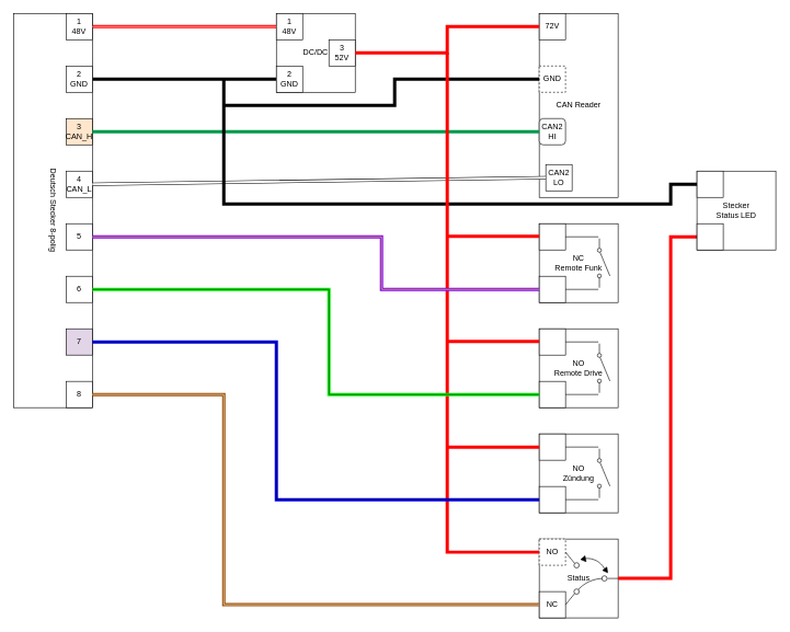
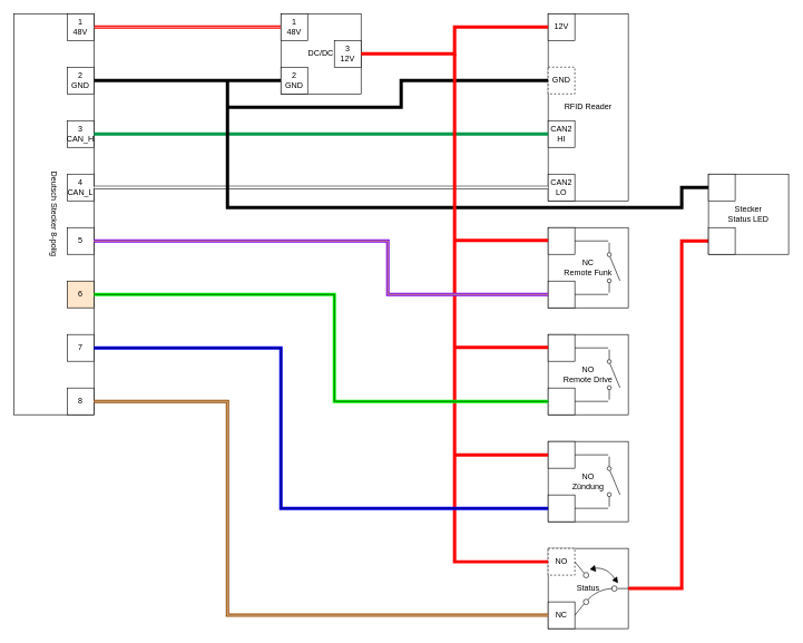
  <mxCell id="0" />
  <mxCell id="1" parent="0" />
  <mxCell id="2" value="Deutsch Stecker 8-polig" style="rounded=0;whiteSpace=wrap;html=1;textDirection=vertical-rl;" parent="1" vertex="1"><mxGeometry x="20" y="20" width="120" height="600" as="geometry" /></mxCell>
  <mxCell id="3" value="8" style="whiteSpace=wrap;html=1;aspect=fixed;" parent="1" vertex="1"><mxGeometry x="100" y="580" width="40" height="40" as="geometry" /></mxCell>
- <mxCell id="4" value="7" style="whiteSpace=wrap;html=1;aspect=fixed;fillColor=#e1d5e7;" parent="1" vertex="1"><mxGeometry x="100" y="500" width="40" height="40" as="geometry" /></mxCell>
- <mxCell id="5" value="6" style="whiteSpace=wrap;html=1;aspect=fixed;" parent="1" vertex="1"><mxGeometry x="100" y="420" width="40" height="40" as="geometry" /></mxCell>
+ <mxCell id="4" value="7" style="whiteSpace=wrap;html=1;aspect=fixed;" parent="1" vertex="1"><mxGeometry x="100" y="500" width="40" height="40" as="geometry" /></mxCell>
+ <mxCell id="5" value="6" style="whiteSpace=wrap;html=1;aspect=fixed;fillColor=#ffe6cc;" parent="1" vertex="1"><mxGeometry x="100" y="420" width="40" height="40" as="geometry" /></mxCell>
  <mxCell id="6" value="5" style="whiteSpace=wrap;html=1;aspect=fixed;" parent="1" vertex="1"><mxGeometry x="100" y="340" width="40" height="40" as="geometry" /></mxCell>
  <mxCell id="7" value="4&lt;br&gt;CAN_L" style="whiteSpace=wrap;html=1;aspect=fixed;" parent="1" vertex="1"><mxGeometry x="100" y="260" width="40" height="40" as="geometry" /></mxCell>
- <mxCell id="8" value="3&lt;br&gt;CAN_H" style="whiteSpace=wrap;html=1;aspect=fixed;fillColor=#ffe6cc;" parent="1" vertex="1"><mxGeometry x="100" y="180" width="40" height="40" as="geometry" /></mxCell>
+ <mxCell id="8" value="3&lt;br&gt;CAN_H" style="whiteSpace=wrap;html=1;aspect=fixed;" parent="1" vertex="1"><mxGeometry x="100" y="180" width="40" height="40" as="geometry" /></mxCell>
  <mxCell id="9" style="edgeStyle=orthogonalEdgeStyle;rounded=0;orthogonalLoop=1;jettySize=auto;html=1;entryX=0;entryY=0.5;entryDx=0;entryDy=0;strokeWidth=5;targetPerimeterSpacing=0;jumpSize=5;endArrow=none;endFill=0;" parent="1" source="10" target="16" edge="1"><mxGeometry relative="1" as="geometry" /></mxCell>
  <mxCell id="10" value="2&lt;br&gt;GND" style="whiteSpace=wrap;html=1;aspect=fixed;" parent="1" vertex="1"><mxGeometry x="100" y="100" width="40" height="40" as="geometry" /></mxCell>
  <mxCell id="11" style="edgeStyle=orthogonalEdgeStyle;rounded=0;orthogonalLoop=1;jettySize=auto;html=1;strokeWidth=5;endArrow=none;endFill=0;strokeColor=#FF0000;entryX=0;entryY=0.5;entryDx=0;entryDy=0;" parent="1" source="12" target="14" edge="1"><mxGeometry relative="1" as="geometry"><mxPoint x="370" y="40" as="targetPoint" /><Array as="points" /></mxGeometry></mxCell>
  <mxCell id="12" value="1&lt;br&gt;48V" style="whiteSpace=wrap;html=1;aspect=fixed;" parent="1" vertex="1"><mxGeometry x="100" y="20" width="40" height="40" as="geometry" /></mxCell>
  <mxCell id="13" value="DC/DC" style="whiteSpace=wrap;html=1;aspect=fixed;" parent="1" vertex="1"><mxGeometry x="420" y="20" width="120" height="120" as="geometry" /></mxCell>
  <mxCell id="14" value="1&lt;br&gt;48V" style="whiteSpace=wrap;html=1;aspect=fixed;" parent="1" vertex="1"><mxGeometry x="420" y="20" width="40" height="40" as="geometry" /></mxCell>
- <mxCell id="15" value="3&lt;br&gt;52V" style="whiteSpace=wrap;html=1;aspect=fixed;" parent="1" vertex="1"><mxGeometry x="500" y="60" width="40" height="40" as="geometry" /></mxCell>
+ <mxCell id="15" value="3&lt;br&gt;12V" style="whiteSpace=wrap;html=1;aspect=fixed;" parent="1" vertex="1"><mxGeometry x="500" y="60" width="40" height="40" as="geometry" /></mxCell>
  <mxCell id="16" value="2&lt;br&gt;GND" style="whiteSpace=wrap;html=1;aspect=fixed;" parent="1" vertex="1"><mxGeometry x="420" y="100" width="40" height="40" as="geometry" /></mxCell>
  <mxCell id="17" value="" style="endArrow=none;html=1;rounded=0;entryX=0;entryY=0.5;entryDx=0;entryDy=0;strokeColor=#FFFFFF;" parent="1" target="14" edge="1"><mxGeometry width="50" height="50" relative="1" as="geometry"><mxPoint x="140" y="40" as="sourcePoint" /><mxPoint x="190" y="-10" as="targetPoint" /></mxGeometry></mxCell>
- <mxCell id="18" value="CAN Reader" style="rounded=0;whiteSpace=wrap;html=1;" parent="1" vertex="1"><mxGeometry x="820" y="20" width="120" height="280" as="geometry" /></mxCell>
- <mxCell id="19" value="CAN2&lt;br&gt;LO" style="whiteSpace=wrap;html=1;aspect=fixed;" parent="1" vertex="1"><mxGeometry x="830" y="250" width="40" height="40" as="geometry" /></mxCell>
- <mxCell id="20" value="CAN2&lt;br&gt;HI" style="whiteSpace=wrap;html=1;aspect=fixed;rounded=1;" parent="1" vertex="1"><mxGeometry x="820" y="180" width="40" height="40" as="geometry" /></mxCell>
+ <mxCell id="18" value="RFID Reader" style="rounded=0;whiteSpace=wrap;html=1;" parent="1" vertex="1"><mxGeometry x="820" y="20" width="120" height="280" as="geometry" /></mxCell>
+ <mxCell id="19" value="CAN2&lt;br&gt;LO" style="whiteSpace=wrap;html=1;aspect=fixed;" parent="1" vertex="1"><mxGeometry x="820" y="260" width="40" height="40" as="geometry" /></mxCell>
+ <mxCell id="20" value="CAN2&lt;br&gt;HI" style="whiteSpace=wrap;html=1;aspect=fixed;" parent="1" vertex="1"><mxGeometry x="820" y="180" width="40" height="40" as="geometry" /></mxCell>
  <mxCell id="21" value="GND" style="whiteSpace=wrap;html=1;aspect=fixed;dashed=1;" parent="1" vertex="1"><mxGeometry x="820" y="100" width="40" height="40" as="geometry" /></mxCell>
- <mxCell id="22" value="72V" style="whiteSpace=wrap;html=1;aspect=fixed;" parent="1" vertex="1"><mxGeometry x="820" y="20" width="40" height="40" as="geometry" /></mxCell>
+ <mxCell id="22" value="12V" style="whiteSpace=wrap;html=1;aspect=fixed;" parent="1" vertex="1"><mxGeometry x="820" y="20" width="40" height="40" as="geometry" /></mxCell>
  <mxCell id="23" value="" style="endArrow=none;html=1;rounded=0;entryX=0;entryY=0.5;entryDx=0;entryDy=0;strokeWidth=5;" parent="1" target="19" edge="1"><mxGeometry width="50" height="50" relative="1" as="geometry"><mxPoint x="140" y="280" as="sourcePoint" /><mxPoint x="190" y="230" as="targetPoint" /></mxGeometry></mxCell>
  <mxCell id="24" value="" style="endArrow=none;html=1;rounded=0;entryX=0;entryY=0.5;entryDx=0;entryDy=0;strokeWidth=5;strokeColor=#00994D;" parent="1" target="20" edge="1"><mxGeometry width="50" height="50" relative="1" as="geometry"><mxPoint x="140" y="200" as="sourcePoint" /><mxPoint x="190" y="150" as="targetPoint" /></mxGeometry></mxCell>
  <mxCell id="25" value="" style="endArrow=none;html=1;rounded=0;entryX=0;entryY=0.5;entryDx=0;entryDy=0;strokeColor=#FFFFFF;strokeWidth=3;" parent="1" target="19" edge="1"><mxGeometry width="50" height="50" relative="1" as="geometry"><mxPoint x="140" y="280" as="sourcePoint" /><mxPoint x="190" y="230" as="targetPoint" /></mxGeometry></mxCell>
  <mxCell id="26" value="" style="endArrow=none;html=1;rounded=0;entryX=0;entryY=0.5;entryDx=0;entryDy=0;strokeColor=#FF0000;strokeWidth=5;" parent="1" target="22" edge="1"><mxGeometry width="50" height="50" relative="1" as="geometry"><mxPoint x="540" y="80" as="sourcePoint" /><mxPoint x="590" y="30" as="targetPoint" /><Array as="points"><mxPoint x="680" y="80" /><mxPoint x="680" y="40" /></Array></mxGeometry></mxCell>
  <mxCell id="27" value="" style="endArrow=none;html=1;rounded=0;strokeWidth=5;exitX=0;exitY=0.5;exitDx=0;exitDy=0;" parent="1" source="64" edge="1"><mxGeometry width="50" height="50" relative="1" as="geometry"><mxPoint x="1020" y="310" as="sourcePoint" /><mxPoint x="340" y="120" as="targetPoint" /><Array as="points"><mxPoint x="1020" y="280" /><mxPoint x="1020" y="310" /><mxPoint x="340" y="310" /></Array></mxGeometry></mxCell>
  <mxCell id="28" value="" style="endArrow=none;html=1;rounded=0;strokeWidth=5;exitX=0;exitY=0.5;exitDx=0;exitDy=0;" parent="1" source="21" edge="1"><mxGeometry width="50" height="50" relative="1" as="geometry"><mxPoint x="350" y="330" as="sourcePoint" /><mxPoint x="340" y="160" as="targetPoint" /><Array as="points"><mxPoint x="600" y="120" /><mxPoint x="600" y="160" /></Array></mxGeometry></mxCell>
  <mxCell id="29" value="NC&lt;br&gt;Remote Funk" style="whiteSpace=wrap;html=1;aspect=fixed;" parent="1" vertex="1"><mxGeometry x="820" y="340" width="120" height="120" as="geometry" /></mxCell>
  <mxCell id="30" value="" style="whiteSpace=wrap;html=1;aspect=fixed;" parent="1" vertex="1"><mxGeometry x="820" y="420" width="40" height="40" as="geometry" /></mxCell>
  <mxCell id="31" value="" style="whiteSpace=wrap;html=1;aspect=fixed;" parent="1" vertex="1"><mxGeometry x="820" y="340" width="40" height="40" as="geometry" /></mxCell>
  <mxCell id="32" value="" style="endArrow=none;html=1;rounded=0;" parent="1" edge="1"><mxGeometry width="50" height="50" relative="1" as="geometry"><mxPoint x="860" y="360" as="sourcePoint" /><mxPoint x="910" y="360" as="targetPoint" /></mxGeometry></mxCell>
  <mxCell id="33" value="" style="endArrow=none;html=1;rounded=0;" parent="1" edge="1"><mxGeometry width="50" height="50" relative="1" as="geometry"><mxPoint x="860" y="440" as="sourcePoint" /><mxPoint x="910" y="440" as="targetPoint" /></mxGeometry></mxCell>
  <mxCell id="34" value="" style="html=1;shape=mxgraph.electrical.electro-mechanical.singleSwitch;aspect=fixed;elSwitchState=off;rotation=90;" parent="1" vertex="1"><mxGeometry x="880" y="390" width="75" height="20" as="geometry" /></mxCell>
  <mxCell id="35" value="NO&lt;br&gt;Remote Drive" style="whiteSpace=wrap;html=1;aspect=fixed;" parent="1" vertex="1"><mxGeometry x="820" y="500" width="120" height="120" as="geometry" /></mxCell>
  <mxCell id="36" value="" style="whiteSpace=wrap;html=1;aspect=fixed;" parent="1" vertex="1"><mxGeometry x="820" y="580" width="40" height="40" as="geometry" /></mxCell>
  <mxCell id="37" value="" style="whiteSpace=wrap;html=1;aspect=fixed;" parent="1" vertex="1"><mxGeometry x="820" y="500" width="40" height="40" as="geometry" /></mxCell>
  <mxCell id="38" value="" style="endArrow=none;html=1;rounded=0;" parent="1" edge="1"><mxGeometry width="50" height="50" relative="1" as="geometry"><mxPoint x="860" y="520" as="sourcePoint" /><mxPoint x="910" y="520" as="targetPoint" /></mxGeometry></mxCell>
  <mxCell id="39" value="" style="endArrow=none;html=1;rounded=0;" parent="1" edge="1"><mxGeometry width="50" height="50" relative="1" as="geometry"><mxPoint x="860" y="600" as="sourcePoint" /><mxPoint x="910" y="600" as="targetPoint" /></mxGeometry></mxCell>
  <mxCell id="40" value="" style="html=1;shape=mxgraph.electrical.electro-mechanical.singleSwitch;aspect=fixed;elSwitchState=off;rotation=90;" parent="1" vertex="1"><mxGeometry x="880" y="550" width="75" height="20" as="geometry" /></mxCell>
  <mxCell id="41" value="NO&lt;br&gt;Zündung" style="whiteSpace=wrap;html=1;aspect=fixed;" parent="1" vertex="1"><mxGeometry x="820" y="660" width="120" height="120" as="geometry" /></mxCell>
  <mxCell id="42" value="" style="whiteSpace=wrap;html=1;aspect=fixed;" parent="1" vertex="1"><mxGeometry x="820" y="740" width="40" height="40" as="geometry" /></mxCell>
  <mxCell id="43" value="" style="whiteSpace=wrap;html=1;aspect=fixed;" parent="1" vertex="1"><mxGeometry x="820" y="660" width="40" height="40" as="geometry" /></mxCell>
  <mxCell id="44" value="" style="endArrow=none;html=1;rounded=0;" parent="1" edge="1"><mxGeometry width="50" height="50" relative="1" as="geometry"><mxPoint x="860" y="680" as="sourcePoint" /><mxPoint x="910" y="680" as="targetPoint" /></mxGeometry></mxCell>
  <mxCell id="45" value="" style="endArrow=none;html=1;rounded=0;" parent="1" edge="1"><mxGeometry width="50" height="50" relative="1" as="geometry"><mxPoint x="860" y="760" as="sourcePoint" /><mxPoint x="910" y="760" as="targetPoint" /></mxGeometry></mxCell>
  <mxCell id="46" value="" style="html=1;shape=mxgraph.electrical.electro-mechanical.singleSwitch;aspect=fixed;elSwitchState=off;rotation=90;" parent="1" vertex="1"><mxGeometry x="880" y="710" width="75" height="20" as="geometry" /></mxCell>
  <mxCell id="47" value="Status" style="whiteSpace=wrap;html=1;aspect=fixed;" parent="1" vertex="1"><mxGeometry x="820" y="820" width="120" height="120" as="geometry" /></mxCell>
  <mxCell id="48" value="NC" style="whiteSpace=wrap;html=1;aspect=fixed;" parent="1" vertex="1"><mxGeometry x="820" y="900" width="40" height="40" as="geometry" /></mxCell>
  <mxCell id="49" value="NO" style="whiteSpace=wrap;html=1;aspect=fixed;dashed=1;" parent="1" vertex="1"><mxGeometry x="820" y="820" width="40" height="40" as="geometry" /></mxCell>
  <mxCell id="50" value="" style="endArrow=none;html=1;rounded=0;strokeColor=#FF0000;strokeWidth=5;exitX=0;exitY=0.5;exitDx=0;exitDy=0;" parent="1" source="49" edge="1"><mxGeometry width="50" height="50" relative="1" as="geometry"><mxPoint x="680" y="840" as="sourcePoint" /><mxPoint x="680" y="80" as="targetPoint" /><Array as="points"><mxPoint x="680" y="840" /></Array></mxGeometry></mxCell>
  <mxCell id="51" value="" style="endArrow=none;html=1;rounded=0;entryX=0;entryY=0.5;entryDx=0;entryDy=0;strokeColor=#FF0000;strokeWidth=5;" parent="1" target="43" edge="1"><mxGeometry width="50" height="50" relative="1" as="geometry"><mxPoint x="680" y="680" as="sourcePoint" /><mxPoint x="674" y="670" as="targetPoint" /><Array as="points"><mxPoint x="750" y="680" /></Array></mxGeometry></mxCell>
  <mxCell id="52" value="" style="endArrow=none;html=1;rounded=0;entryX=0;entryY=0.5;entryDx=0;entryDy=0;strokeColor=#FF0000;strokeWidth=5;" parent="1" edge="1"><mxGeometry width="50" height="50" relative="1" as="geometry"><mxPoint x="680" y="519.41" as="sourcePoint" /><mxPoint x="820" y="519.41" as="targetPoint" /><Array as="points"><mxPoint x="750" y="519.41" /></Array></mxGeometry></mxCell>
  <mxCell id="53" value="" style="endArrow=none;html=1;rounded=0;entryX=0;entryY=0.5;entryDx=0;entryDy=0;strokeColor=#FF0000;strokeWidth=5;" parent="1" edge="1"><mxGeometry width="50" height="50" relative="1" as="geometry"><mxPoint x="680" y="359.41" as="sourcePoint" /><mxPoint x="820" y="359.41" as="targetPoint" /><Array as="points"><mxPoint x="750" y="359.41" /></Array></mxGeometry></mxCell>
  <mxCell id="54" value="" style="endArrow=none;html=1;rounded=0;entryX=0;entryY=0.5;entryDx=0;entryDy=0;strokeColor=#7F00FF;strokeWidth=5;" parent="1" target="30" edge="1"><mxGeometry width="50" height="50" relative="1" as="geometry"><mxPoint x="140" y="360" as="sourcePoint" /><mxPoint x="190" y="310" as="targetPoint" /><Array as="points"><mxPoint x="580" y="360" /><mxPoint x="580" y="440" /></Array></mxGeometry></mxCell>
  <mxCell id="55" value="" style="endArrow=none;html=1;rounded=0;entryX=0;entryY=0.5;entryDx=0;entryDy=0;strokeColor=#00FF00;strokeWidth=5;" parent="1" target="36" edge="1"><mxGeometry width="50" height="50" relative="1" as="geometry"><mxPoint x="140" y="440" as="sourcePoint" /><mxPoint x="190" y="390" as="targetPoint" /><Array as="points"><mxPoint x="500" y="440" /><mxPoint x="500" y="600" /></Array></mxGeometry></mxCell>
  <mxCell id="56" value="" style="endArrow=none;html=1;rounded=0;entryX=0;entryY=0.5;entryDx=0;entryDy=0;strokeColor=#0000FF;strokeWidth=5;" parent="1" target="42" edge="1"><mxGeometry width="50" height="50" relative="1" as="geometry"><mxPoint x="140" y="520" as="sourcePoint" /><mxPoint x="190" y="470" as="targetPoint" /><Array as="points"><mxPoint x="420" y="520" /><mxPoint x="420" y="760" /></Array></mxGeometry></mxCell>
  <mxCell id="57" value="" style="endArrow=none;html=1;rounded=0;entryX=0;entryY=0.5;entryDx=0;entryDy=0;strokeWidth=5;strokeColor=#994C00;" parent="1" target="48" edge="1"><mxGeometry width="50" height="50" relative="1" as="geometry"><mxPoint x="140" y="600" as="sourcePoint" /><mxPoint x="190" y="550" as="targetPoint" /><Array as="points"><mxPoint x="340" y="600" /><mxPoint x="340" y="920" /></Array></mxGeometry></mxCell>
  <mxCell id="58" value="" style="endArrow=none;html=1;rounded=0;strokeColor=#FFFFFF;" parent="1" edge="1"><mxGeometry width="50" height="50" relative="1" as="geometry"><mxPoint x="140" y="600" as="sourcePoint" /><mxPoint x="820" y="920" as="targetPoint" /><Array as="points"><mxPoint x="340" y="600" /><mxPoint x="340" y="920" /></Array></mxGeometry></mxCell>
  <mxCell id="59" value="" style="endArrow=none;html=1;rounded=0;" parent="1" edge="1"><mxGeometry width="50" height="50" relative="1" as="geometry"><mxPoint x="140" y="520" as="sourcePoint" /><mxPoint x="820" y="760" as="targetPoint" /><Array as="points"><mxPoint x="420" y="520" /><mxPoint x="420" y="760" /></Array></mxGeometry></mxCell>
  <mxCell id="60" value="" style="endArrow=none;html=1;rounded=0;entryX=0;entryY=0.5;entryDx=0;entryDy=0;" parent="1" target="36" edge="1"><mxGeometry width="50" height="50" relative="1" as="geometry"><mxPoint x="140" y="440" as="sourcePoint" /><mxPoint x="190" y="390" as="targetPoint" /><Array as="points"><mxPoint x="500" y="440" /><mxPoint x="500" y="600" /></Array></mxGeometry></mxCell>
  <mxCell id="61" value="" style="endArrow=none;html=1;rounded=0;strokeColor=#FFFF00;" parent="1" edge="1"><mxGeometry width="50" height="50" relative="1" as="geometry"><mxPoint x="140" y="360" as="sourcePoint" /><mxPoint x="820" y="440" as="targetPoint" /><Array as="points"><mxPoint x="580" y="360" /><mxPoint x="580" y="440" /></Array></mxGeometry></mxCell>
  <mxCell id="62" value="" style="endArrow=none;html=1;rounded=0;strokeColor=#FF0000;strokeWidth=5;entryX=0;entryY=0.5;entryDx=0;entryDy=0;exitX=0.5;exitY=0;exitDx=0;exitDy=0;" parent="1" source="66" target="65" edge="1"><mxGeometry width="50" height="50" relative="1" as="geometry"><mxPoint x="680" y="330" as="sourcePoint" /><mxPoint x="1020" y="330" as="targetPoint" /><Array as="points"><mxPoint x="1020" y="880" /><mxPoint x="1020" y="360" /></Array></mxGeometry></mxCell>
  <mxCell id="63" value="Stecker&lt;br&gt;Status LED" style="whiteSpace=wrap;html=1;aspect=fixed;" parent="1" vertex="1"><mxGeometry x="1060" y="260" width="120" height="120" as="geometry" /></mxCell>
  <mxCell id="64" value="" style="whiteSpace=wrap;html=1;aspect=fixed;" parent="1" vertex="1"><mxGeometry x="1060" y="260" width="40" height="40" as="geometry" /></mxCell>
  <mxCell id="65" value="" style="whiteSpace=wrap;html=1;aspect=fixed;" parent="1" vertex="1"><mxGeometry x="1060" y="340" width="40" height="40" as="geometry" /></mxCell>
  <mxCell id="66" value="" style="pointerEvents=1;verticalLabelPosition=bottom;shadow=0;dashed=0;align=center;html=1;verticalAlign=top;shape=mxgraph.electrical.electro-mechanical.threePositionSwitch2;elSwitchState=2;rotation=90;" parent="1" vertex="1"><mxGeometry x="860" y="840" width="80" height="80" as="geometry" /></mxCell>
